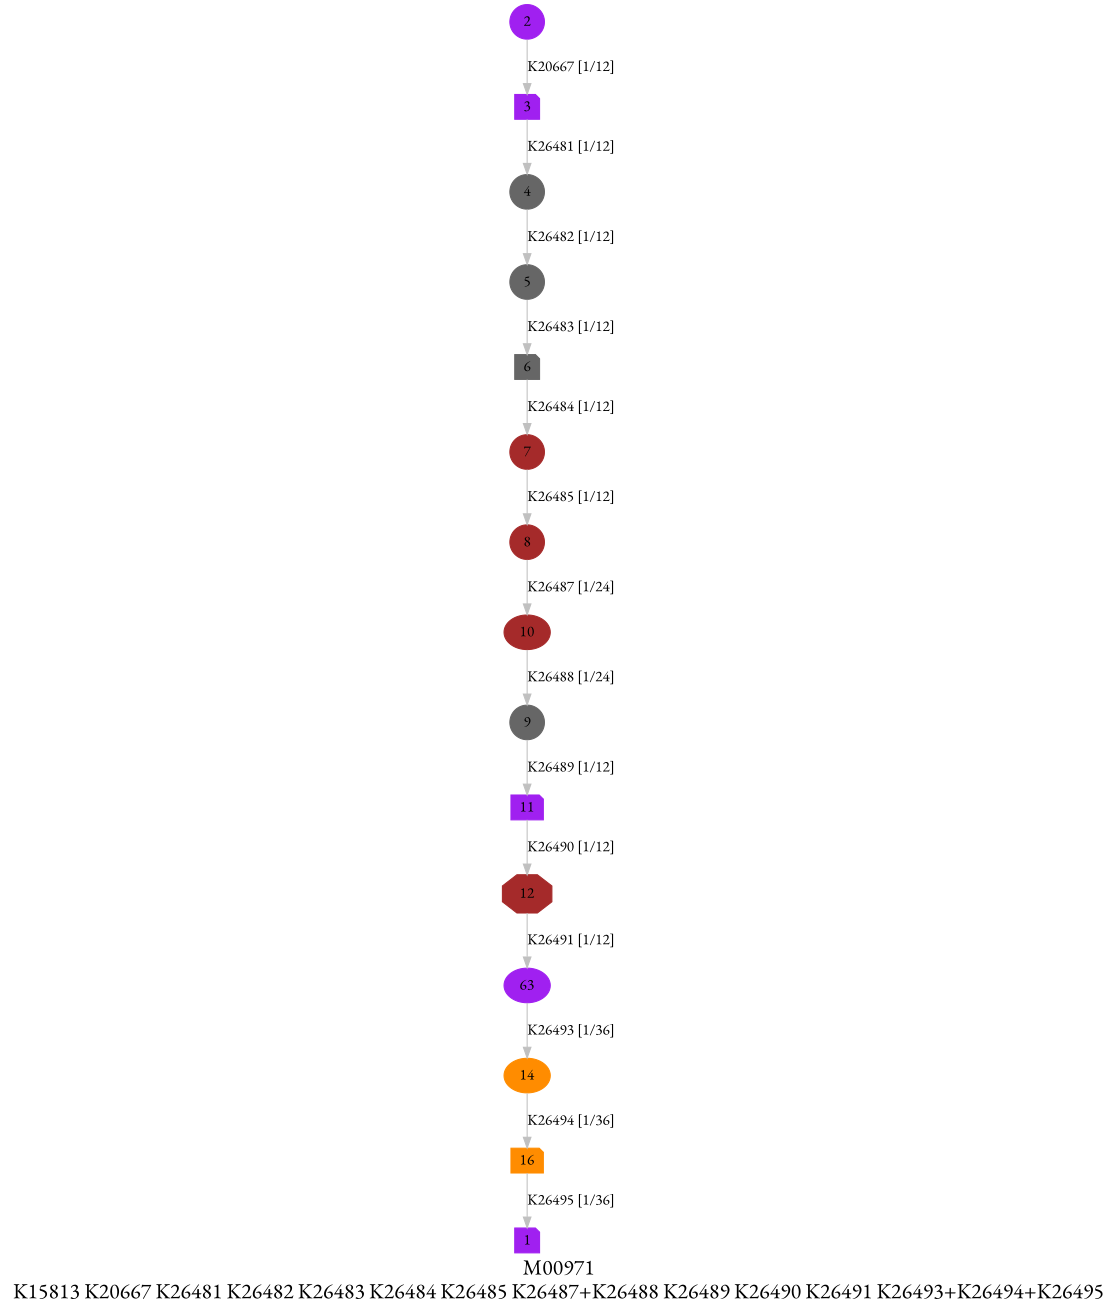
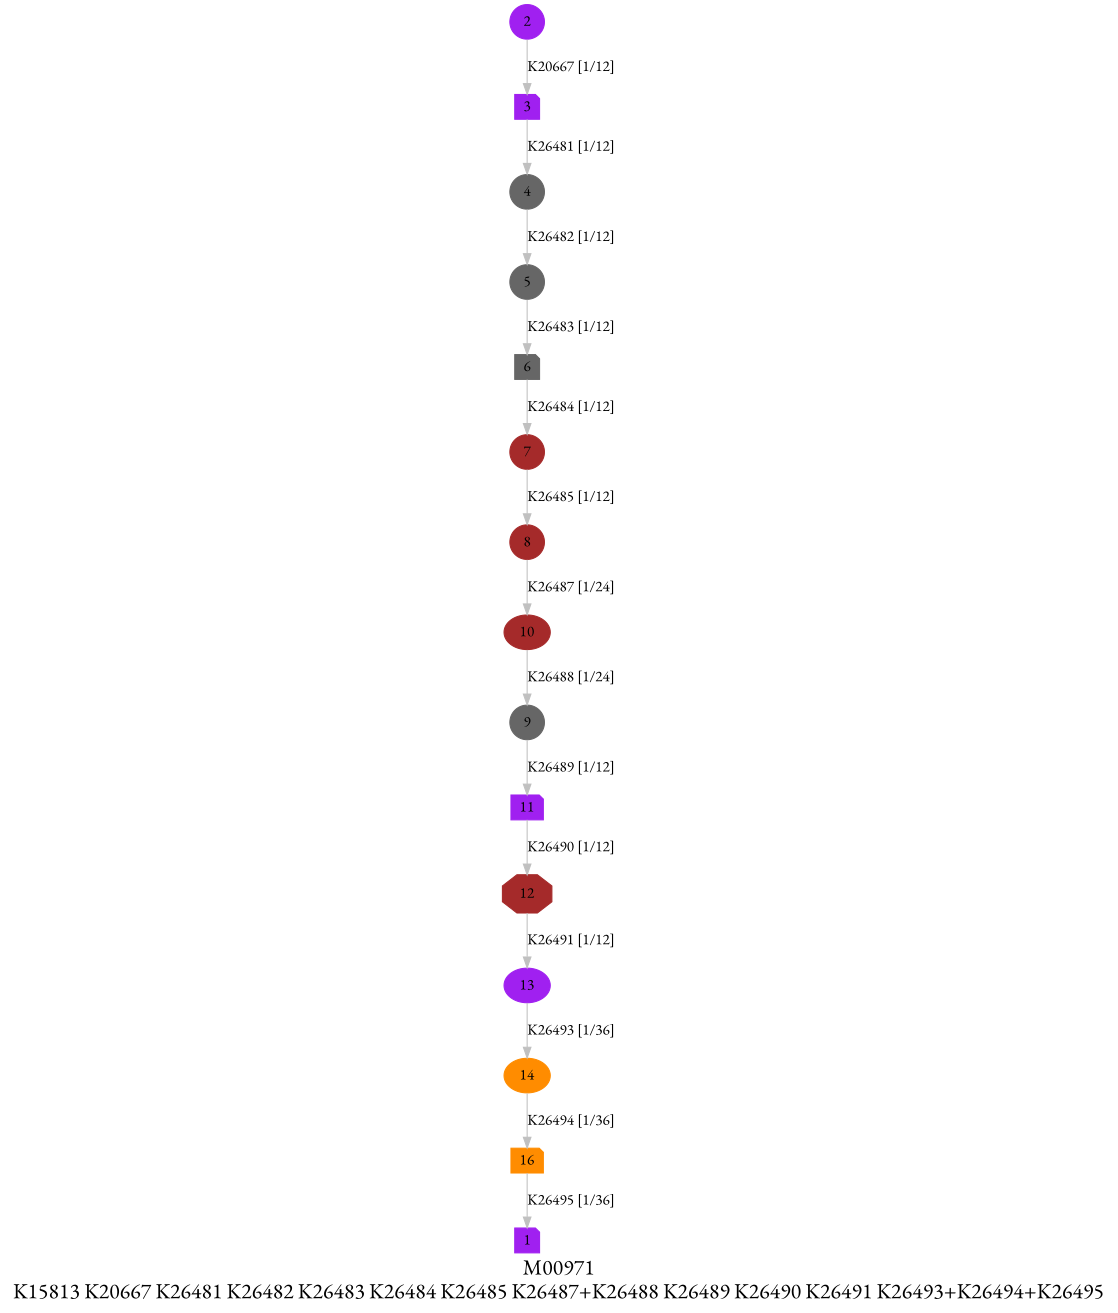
  digraph {
    fontname="EB Garamond"
    fontsize=20
    label="M00971\nK15813 K20667 K26481 K26482 K26483 K26484 K26485 K26487+K26488 K26489 K26490 K26491 K26493+K26494+K26495"
    node [color=purple fontname="EB Garamond" shape=note style=filled]
    edge [color=grey fontname="EB Garamond"]
    1 [height=.3 width=.3]
    2 [height=.3 shape=ellipse width=.3]
    3 [height=.3 width=.3]
    4 [color=gray40 height=.3 shape=circle width=.3]
    5 [color=gray40 height=.3 shape=circle width=.3]
    6 [color=gray40 height=.3 width=.3]
    7 [color=brown height=.3 shape=circle width=.3]
    8 [color=brown height=.3 shape=circle width=.3]
    9 [color=gray40 height=.3 shape=ellipse width=.3]
    10 [color=brown height=.3 shape=ellipse width=.3]
    11 [height=.3 width=.3]
    12 [color=brown height=.3 shape=octagon width=.3]
-   13 [height=.3 shape=ellipse width=.3 label=63]
+   13 [height=.3 shape=ellipse width=.3]
    14 [color=darkorange height=.3 shape=ellipse width=.3]
    n15 [color=darkorange height=.3 label=16 width=.3]
    subgraph sub_1 {
      1
      2
      3
      4
      5
      6
      7
      8
      9
      10
      11
      12
      13
      14
      n15
    }
    2 -> 3 [label="K20667 [1/12]"]
    3 -> 4 [label="K26481 [1/12]"]
    4 -> 5 [label="K26482 [1/12]"]
    5 -> 6 [label="K26483 [1/12]"]
    6 -> 7 [label="K26484 [1/12]"]
    7 -> 8 [label="K26485 [1/12]"]
    8 -> 10 [label="K26487 [1/24]"]
    9 -> 11 [label="K26489 [1/12]"]
    10 -> 9 [label="K26488 [1/24]"]
    11 -> 12 [label="K26490 [1/12]"]
    12 -> 13 [label="K26491 [1/12]"]
    13 -> 14 [label="K26493 [1/36]"]
    14 -> n15 [label="K26494 [1/36]"]
    n15 -> 1 [label="K26495 [1/36]"]
  }
